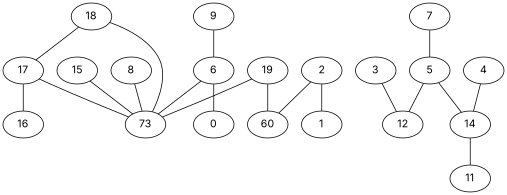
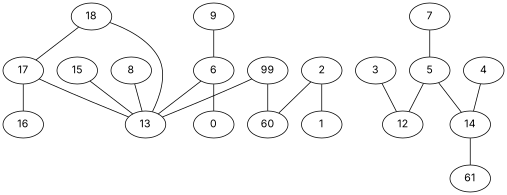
  digraph {
    fontname=Inter
    node [fontname=Inter]
    edge [color=black dir=none fontname=Inter]
    8
-   13 [label=73]
+   13
    16
    3
    12
    18
    17
    15
-   11
+   11 [label=61]
    14
    2
    n12 [label=60]
    4
-   19
+   19 [label=99]
    1
    6
    0
    9
    7
    5
    subgraph sub_1 {
      8
      13
      16
      3
      12
      18
      17
      15
      11
      14
      2
      n12
      4
      19
      1
      6
      0
      9
      7
      5
    }
    8 -> 13
    3 -> 12
    18 -> 13
    18 -> 17
    17 -> 13
    17 -> 16
    15 -> 13
    14 -> 11
    2 -> n12
    2 -> 1
    4 -> 14
    19 -> 13
    19 -> n12
    6 -> 13
    6 -> 0
    9 -> 6
    7 -> 5
    5 -> 12
    5 -> 14
  }
